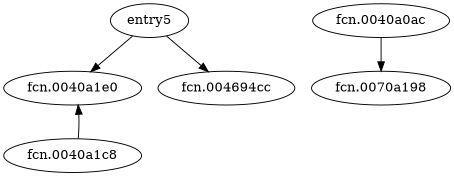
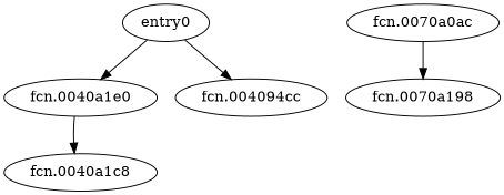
  digraph {
-   n1 [label=entry5]
+   n1 [label=entry0]
    n2 [label="fcn.0040a1e0"]
-   n3 [label="fcn.004694cc"]
+   n3 [label="fcn.004094cc"]
    n4 [label="fcn.0040a1c8"]
-   n5 [label="fcn.0040a0ac"]
+   n5 [label="fcn.0070a0ac"]
    n6 [label="fcn.0070a198"]
    n1 -> n2
    n1 -> n3
-   n4 -> n2
+   n2 -> n4
    n5 -> n6
  }
